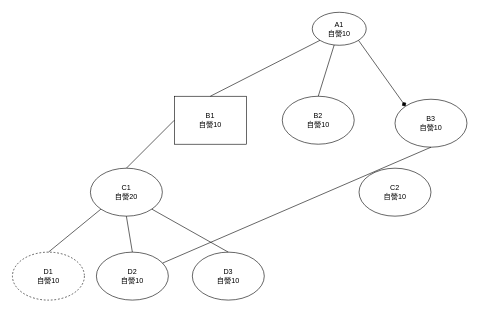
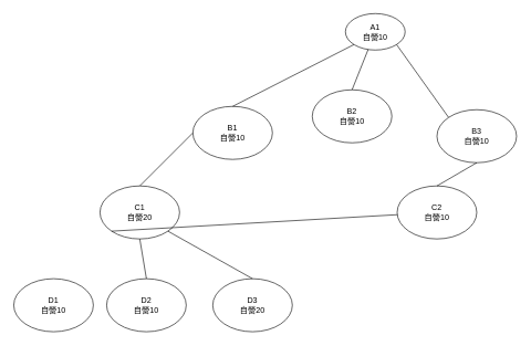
  <mxCell id="0" />
  <mxCell id="1" parent="0" />
  <mxCell id="2" value="A1&lt;br&gt;自營10" style="ellipse;whiteSpace=wrap;html=1;" parent="1" vertex="1"><mxGeometry x="520" y="20" width="90" height="55" as="geometry" /></mxCell>
- <mxCell id="3" value="&lt;span&gt;B2&lt;br&gt;自營10&lt;/span&gt;" style="ellipse;whiteSpace=wrap;html=1;" parent="1" vertex="1"><mxGeometry x="470" y="160" width="120" height="80" as="geometry" /></mxCell>
+ <mxCell id="3" value="&lt;span&gt;B2&lt;br&gt;自營10&lt;/span&gt;" style="ellipse;whiteSpace=wrap;html=1;" parent="1" vertex="1"><mxGeometry x="470" y="135" width="120" height="80" as="geometry" /></mxCell>
  <mxCell id="4" value="" style="endArrow=none;html=1;entryX=0.5;entryY=0;entryDx=0;entryDy=0;" parent="1" source="2" target="3" edge="1"><mxGeometry width="50" height="50" relative="1" as="geometry"><mxPoint x="580" y="150" as="sourcePoint" /><mxPoint x="470" y="230" as="targetPoint" /></mxGeometry></mxCell>
  <mxCell id="5" value="&lt;span&gt;B3&lt;br&gt;自營10&lt;/span&gt;" style="ellipse;whiteSpace=wrap;html=1;" parent="1" vertex="1"><mxGeometry x="658" y="165" width="120" height="80" as="geometry" /></mxCell>
- <mxCell id="6" value="" style="endArrow=diamond;html=1;entryX=0;entryY=0;entryDx=0;entryDy=0;exitX=1;exitY=1;exitDx=0;exitDy=0;" parent="1" source="2" target="5" edge="1"><mxGeometry width="50" height="50" relative="1" as="geometry"><mxPoint x="556.718" y="103.282" as="sourcePoint" /><mxPoint x="390" y="270" as="targetPoint" /></mxGeometry></mxCell>
+ <mxCell id="6" value="" style="endArrow=none;html=1;entryX=0;entryY=0;entryDx=0;entryDy=0;exitX=1;exitY=1;exitDx=0;exitDy=0;" parent="1" source="2" target="5" edge="1"><mxGeometry width="50" height="50" relative="1" as="geometry"><mxPoint x="556.718" y="103.282" as="sourcePoint" /><mxPoint x="390" y="270" as="targetPoint" /></mxGeometry></mxCell>
  <mxCell id="7" value="&lt;span&gt;C2&lt;br&gt;自營10&lt;/span&gt;" style="ellipse;whiteSpace=wrap;html=1;" parent="1" vertex="1"><mxGeometry x="598" y="280" width="120" height="80" as="geometry" /></mxCell>
- <mxCell id="8" value="&lt;span&gt;D3&lt;br&gt;自營10&lt;/span&gt;" style="ellipse;whiteSpace=wrap;html=1;" parent="1" vertex="1"><mxGeometry x="320" y="420" width="120" height="80" as="geometry" /></mxCell>
+ <mxCell id="8" value="&lt;span&gt;D3&lt;br&gt;自營20&lt;/span&gt;" style="ellipse;whiteSpace=wrap;html=1;" parent="1" vertex="1"><mxGeometry x="320" y="420" width="120" height="80" as="geometry" /></mxCell>
  <mxCell id="9" value="&lt;span&gt;C1&lt;br&gt;自營20&lt;/span&gt;" style="ellipse;whiteSpace=wrap;html=1;" parent="1" vertex="1"><mxGeometry x="150" y="280" width="120" height="80" as="geometry" /></mxCell>
  <mxCell id="10" style="edgeStyle=none;rounded=0;orthogonalLoop=1;jettySize=auto;html=1;" parent="1" source="11" edge="1"><mxGeometry relative="1" as="geometry"><mxPoint x="220" y="420" as="targetPoint" /></mxGeometry></mxCell>
  <mxCell id="11" value="&lt;span&gt;D2&lt;br&gt;自營10&lt;/span&gt;" style="ellipse;whiteSpace=wrap;html=1;" parent="1" vertex="1"><mxGeometry x="160" y="420" width="120" height="80" as="geometry" /></mxCell>
- <mxCell id="12" value="&lt;span&gt;D1&lt;br&gt;自營10&lt;/span&gt;" style="ellipse;whiteSpace=wrap;html=1;dashed=1;" parent="1" vertex="1"><mxGeometry x="20" y="420" width="120" height="80" as="geometry" /></mxCell>
- <mxCell id="13" value="&lt;span&gt;B1&lt;br&gt;自營10&lt;/span&gt;" style="whiteSpace=wrap;html=1;rounded=0;" parent="1" vertex="1"><mxGeometry x="290" y="160" width="120" height="80" as="geometry" /></mxCell>
+ <mxCell id="12" value="&lt;span&gt;D1&lt;br&gt;自營10&lt;/span&gt;" style="ellipse;whiteSpace=wrap;html=1;" parent="1" vertex="1"><mxGeometry x="20" y="420" width="120" height="80" as="geometry" /></mxCell>
+ <mxCell id="13" value="&lt;span&gt;B1&lt;br&gt;自營10&lt;/span&gt;" style="ellipse;whiteSpace=wrap;html=1;" parent="1" vertex="1"><mxGeometry x="290" y="160" width="120" height="80" as="geometry" /></mxCell>
  <mxCell id="14" value="" style="endArrow=none;html=1;entryX=0.5;entryY=0;entryDx=0;entryDy=0;exitX=0;exitY=1;exitDx=0;exitDy=0;" parent="1" source="2" target="13" edge="1"><mxGeometry width="50" height="50" relative="1" as="geometry"><mxPoint x="571.026" y="107.947" as="sourcePoint" /><mxPoint x="540" y="170" as="targetPoint" /></mxGeometry></mxCell>
  <mxCell id="15" value="" style="endArrow=none;html=1;entryX=0.5;entryY=0;entryDx=0;entryDy=0;exitX=0;exitY=0.5;exitDx=0;exitDy=0;" parent="1" source="13" target="9" edge="1"><mxGeometry width="50" height="50" relative="1" as="geometry"><mxPoint x="547.574" y="98.284" as="sourcePoint" /><mxPoint x="360" y="170" as="targetPoint" /></mxGeometry></mxCell>
- <mxCell id="16" value="" style="endArrow=none;html=1;entryX=0.5;entryY=0;entryDx=0;entryDy=0;exitX=0;exitY=1;exitDx=0;exitDy=0;" parent="1" source="9" target="12" edge="1"><mxGeometry width="50" height="50" relative="1" as="geometry"><mxPoint x="300" y="210" as="sourcePoint" /><mxPoint x="220" y="290" as="targetPoint" /></mxGeometry></mxCell>
+ <mxCell id="16" value="" style="endArrow=none;html=1;exitX=0;exitY=1;exitDx=0;exitDy=0;" parent="1" source="9" target="7" edge="1"><mxGeometry width="50" height="50" relative="1" as="geometry"><mxPoint x="300" y="210" as="sourcePoint" /><mxPoint x="220" y="290" as="targetPoint" /></mxGeometry></mxCell>
  <mxCell id="17" value="" style="endArrow=none;html=1;exitX=0.5;exitY=1;exitDx=0;exitDy=0;entryX=0.5;entryY=0;entryDx=0;entryDy=0;" parent="1" source="9" target="11" edge="1"><mxGeometry width="50" height="50" relative="1" as="geometry"><mxPoint x="177.574" y="358.284" as="sourcePoint" /><mxPoint x="220" y="410" as="targetPoint" /></mxGeometry></mxCell>
  <mxCell id="18" value="" style="endArrow=none;html=1;exitX=1;exitY=1;exitDx=0;exitDy=0;entryX=0.5;entryY=0;entryDx=0;entryDy=0;" parent="1" source="9" target="8" edge="1"><mxGeometry width="50" height="50" relative="1" as="geometry"><mxPoint x="220" y="370" as="sourcePoint" /><mxPoint x="230" y="430" as="targetPoint" /></mxGeometry></mxCell>
- <mxCell id="19" value="" style="endArrow=none;html=1;exitX=0.5;exitY=1;exitDx=0;exitDy=0;" parent="1" source="5" target="11" edge="1"><mxGeometry width="50" height="50" relative="1" as="geometry"><mxPoint x="262.426" y="358.284" as="sourcePoint" /><mxPoint x="390" y="440" as="targetPoint" /></mxGeometry></mxCell>
+ <mxCell id="19" value="" style="endArrow=none;html=1;exitX=0.5;exitY=1;exitDx=0;exitDy=0;entryX=0.5;entryY=0;entryDx=0;entryDy=0;" parent="1" source="5" target="7" edge="1"><mxGeometry width="50" height="50" relative="1" as="geometry"><mxPoint x="262.426" y="358.284" as="sourcePoint" /><mxPoint x="390" y="440" as="targetPoint" /></mxGeometry></mxCell>
